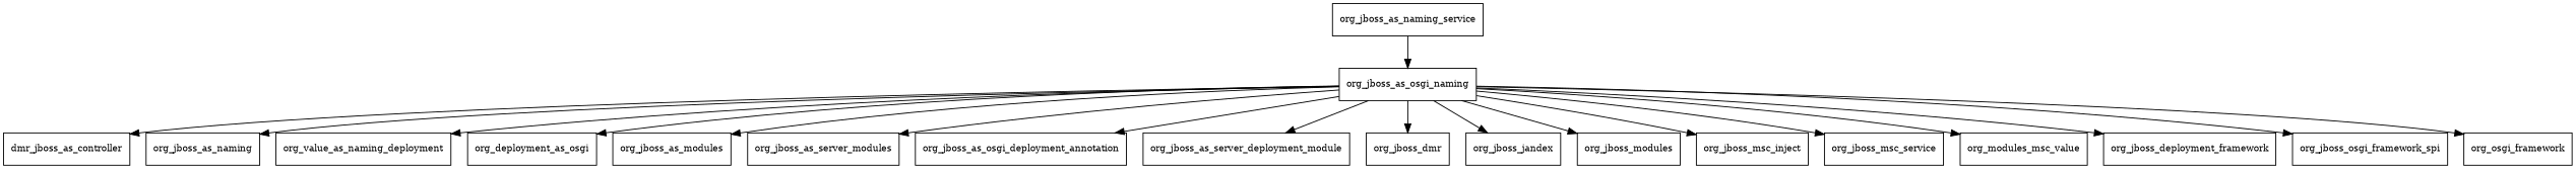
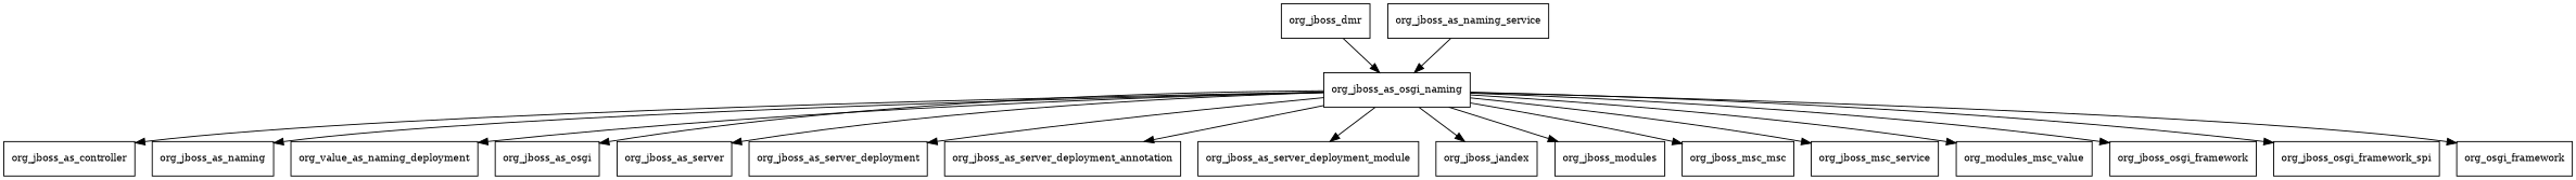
  digraph {
    node [fontsize=10.0 shape=box]
    org_jboss_as_osgi_naming
-   org_jboss_as_controller [label=dmr_jboss_as_controller]
+   org_jboss_as_controller
    org_jboss_as_naming
    n4 [label=org_value_as_naming_deployment]
-   org_jboss_as_osgi [label=org_deployment_as_osgi]
-   org_jboss_as_server [label=org_jboss_as_modules]
-   org_jboss_as_server_deployment [label=org_jboss_as_server_modules]
-   org_jboss_as_server_deployment_annotation [label=org_jboss_as_osgi_deployment_annotation]
+   org_jboss_as_osgi
+   org_jboss_as_server
+   org_jboss_as_server_deployment
+   org_jboss_as_server_deployment_annotation
    org_jboss_as_server_deployment_module
    org_jboss_dmr
    org_jboss_jandex
    org_jboss_modules
-   org_jboss_msc_inject
+   org_jboss_msc_inject [label=org_jboss_msc_msc]
    org_jboss_msc_service
    n15 [label=org_modules_msc_value]
-   org_jboss_osgi_framework [label=org_jboss_deployment_framework]
+   org_jboss_osgi_framework
    org_jboss_osgi_framework_spi
    org_osgi_framework
    org_jboss_as_naming_service
    org_jboss_as_osgi_naming -> org_jboss_as_controller
    org_jboss_as_osgi_naming -> org_jboss_as_naming
    org_jboss_as_osgi_naming -> n4
    org_jboss_as_osgi_naming -> org_jboss_as_osgi
    org_jboss_as_osgi_naming -> org_jboss_as_server
    org_jboss_as_osgi_naming -> org_jboss_as_server_deployment
    org_jboss_as_osgi_naming -> org_jboss_as_server_deployment_annotation
    org_jboss_as_osgi_naming -> org_jboss_as_server_deployment_module
-   org_jboss_as_osgi_naming -> org_jboss_dmr
+   org_jboss_dmr -> org_jboss_as_osgi_naming
    org_jboss_as_osgi_naming -> org_jboss_jandex
    org_jboss_as_osgi_naming -> org_jboss_modules
    org_jboss_as_osgi_naming -> org_jboss_msc_inject
    org_jboss_as_osgi_naming -> org_jboss_msc_service
    org_jboss_as_osgi_naming -> n15
    org_jboss_as_osgi_naming -> org_jboss_osgi_framework
    org_jboss_as_osgi_naming -> org_jboss_osgi_framework_spi
    org_jboss_as_osgi_naming -> org_osgi_framework
    org_jboss_as_naming_service -> org_jboss_as_osgi_naming
  }
